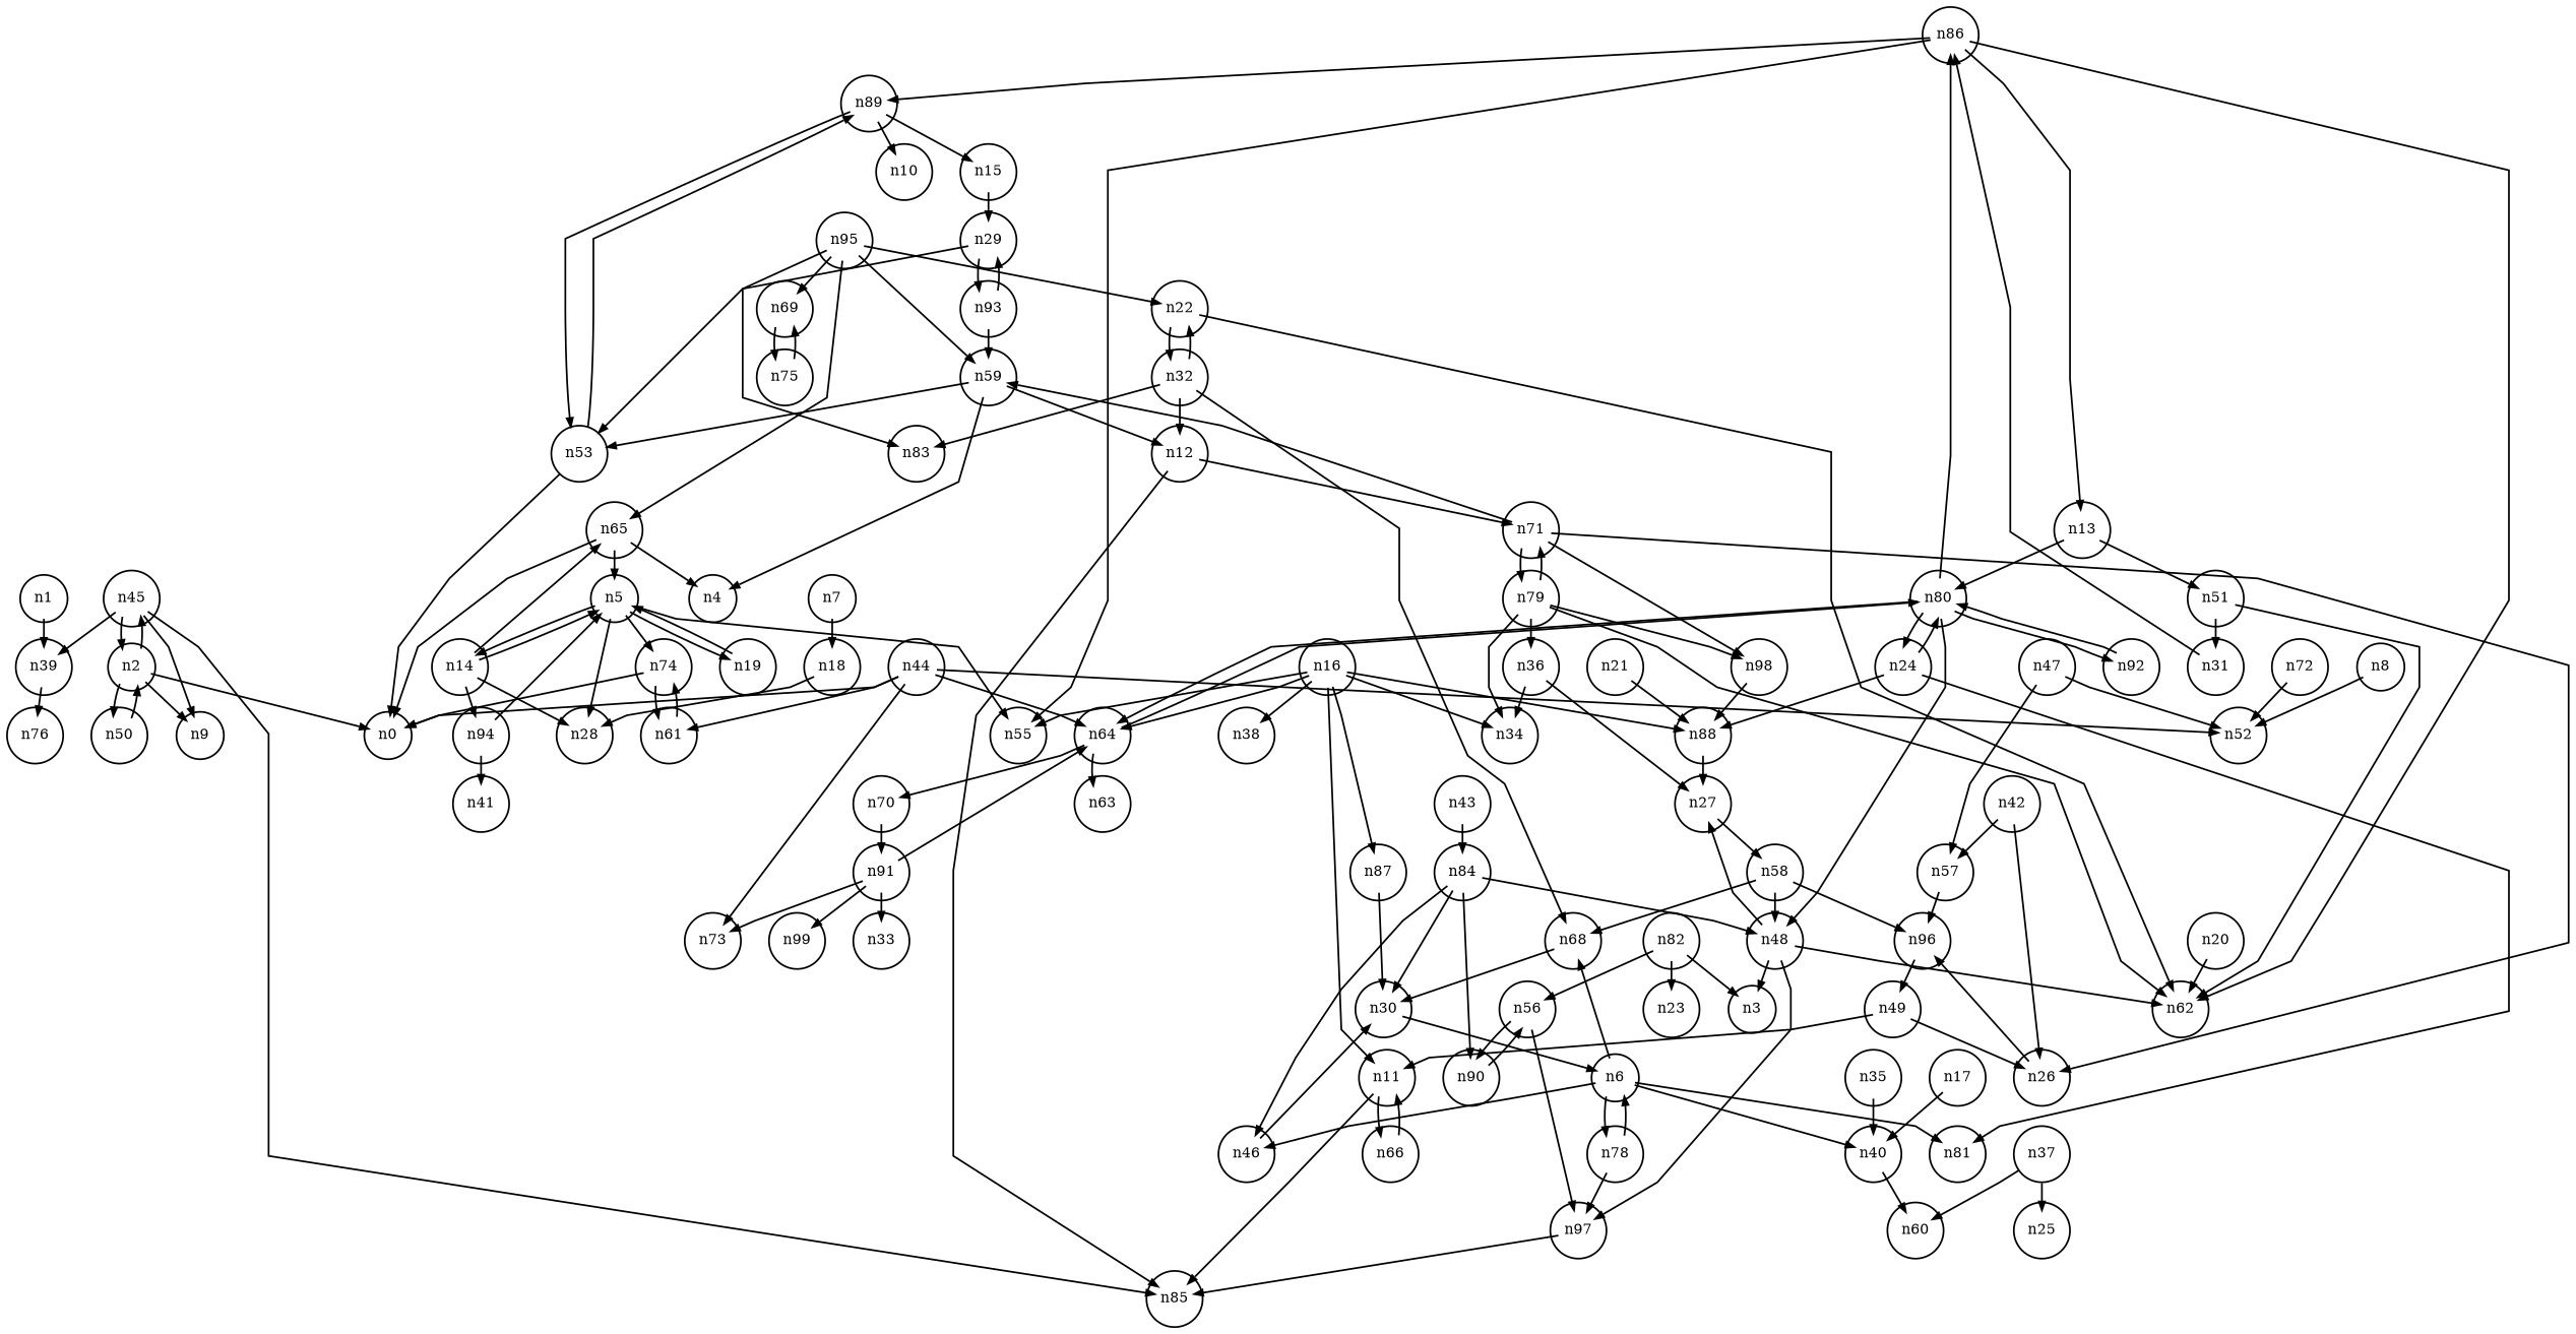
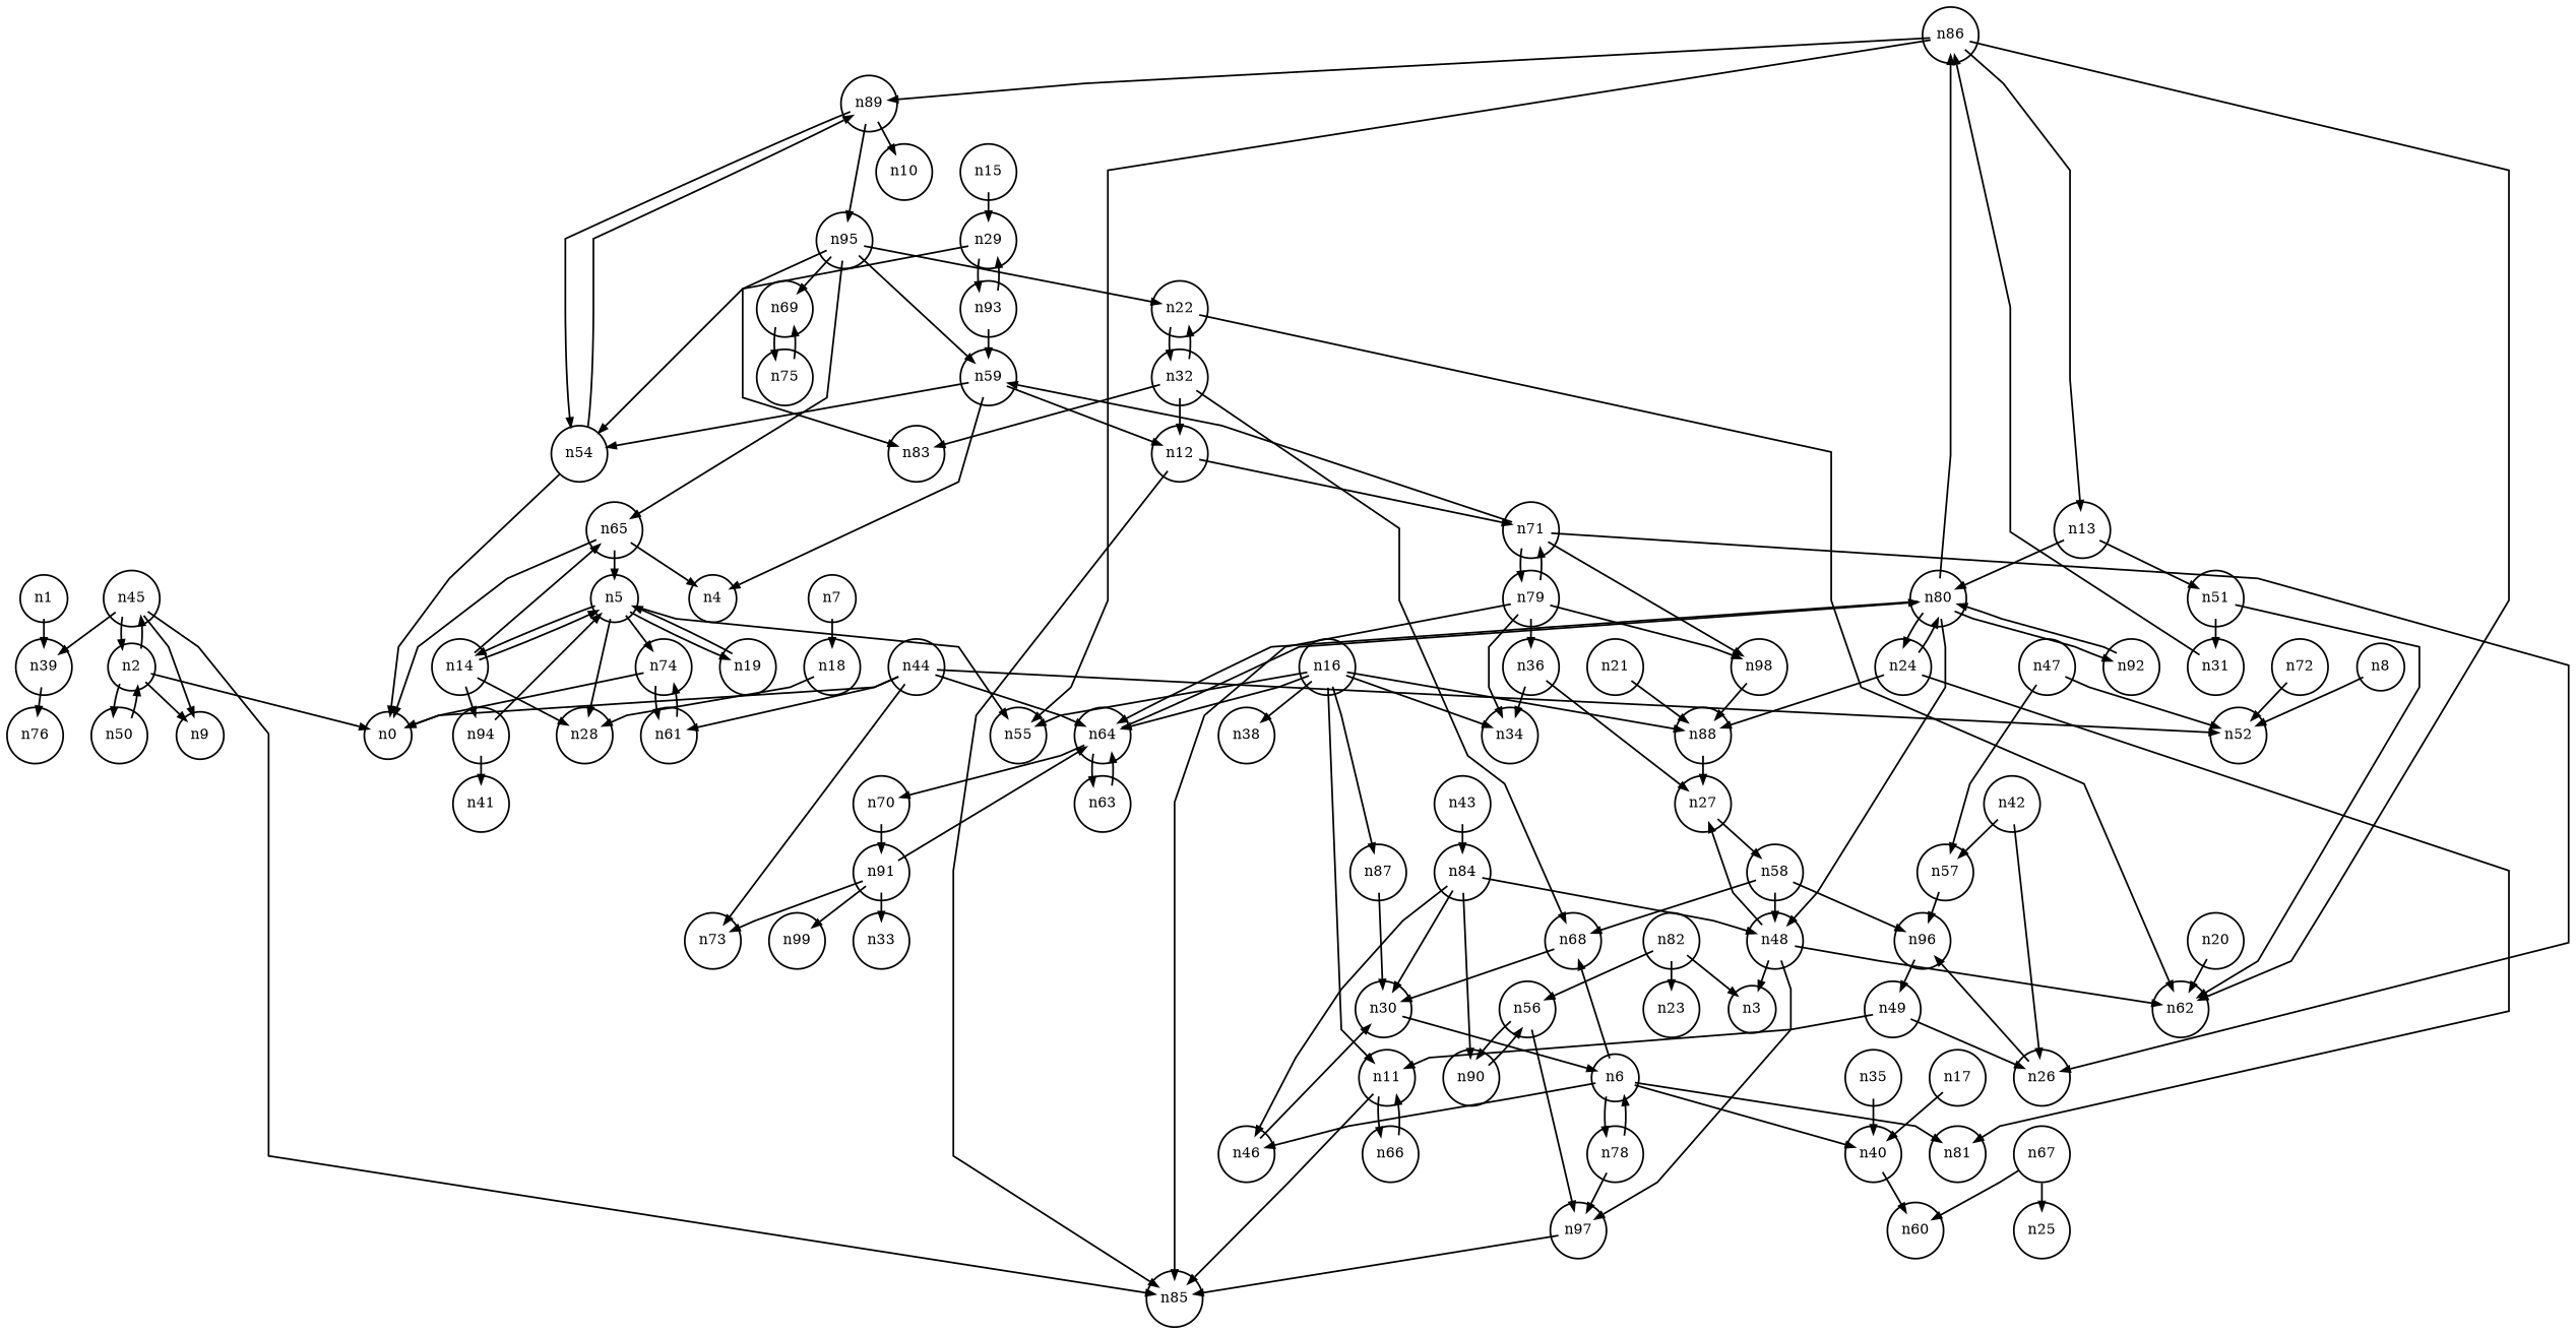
  digraph {
    fontsize=8
    nodesep=0.22
    nodesize=0.32
    ranksep=0.22
    splines=polyline
    node [fixedsize=shape fontsize=8 shape=circle]
    edge [arrowsize=0.5]
    n39 [width=0.32]
    n76 [width=0.32]
    n1 [width=0.32]
    n2 [width=0.32]
    n0 [width=0.32]
    n9 [width=0.32]
    n50 [width=0.32]
    n45 [width=0.32]
    n85 [width=0.32]
    n14 [width=0.32]
    n28 [width=0.32]
    n65 [width=0.32]
    n94 [width=0.32]
    n5 [width=0.32]
    n4 [width=0.32]
    n41 [width=0.32]
    n19 [width=0.32]
    n55 [width=0.32]
    n74 [width=0.32]
    n61 [width=0.32]
    n40 [width=0.32]
    n60 [width=0.32]
    n6 [width=0.32]
    n46 [width=0.32]
    n68 [width=0.32]
    n78 [width=0.32]
    n81 [width=0.32]
    n30 [width=0.32]
    n97 [width=0.32]
    n18 [width=0.32]
    n7 [width=0.32]
    n8 [width=0.32]
    n52 [width=0.32]
    n66 [width=0.32]
    n11 [width=0.32]
    n12 [width=0.32]
    n71 [width=0.32]
    n26 [width=0.32]
    n59 [width=0.32]
    n79 [width=0.32]
    n98 [width=0.32]
    n96 [width=0.32]
-   n54 [width=0.32 label=n53]
+   n54 [width=0.32]
    n62 [width=0.32]
    n34 [width=0.32]
    n36 [width=0.32]
    n88 [width=0.32]
    n51 [width=0.32]
    n31 [width=0.32]
    n86 [width=0.32]
    n13 [width=0.32]
    n89 [width=0.32]
    n80 [width=0.32]
    n64 [width=0.32]
    n24 [width=0.32]
    n48 [width=0.32]
    n92 [width=0.32]
    n63 [width=0.32]
    n70 [width=0.32]
    n27 [width=0.32]
    n3 [width=0.32]
    n29 [width=0.32]
    n93 [width=0.32]
    n15 [width=0.32]
    n10 [width=0.32]
    n16 [width=0.32]
    n38 [width=0.32]
    n87 [width=0.32]
    n91 [width=0.32]
    n58 [width=0.32]
    n99 [width=0.32]
    n73 [width=0.32]
    n33 [width=0.32]
    n17 [width=0.32]
    n20 [width=0.32]
    n21 [width=0.32]
    n22 [width=0.32]
    n32 [width=0.32]
    n83 [width=0.32]
    n49 [width=0.32]
    n35 [width=0.32]
    n42 [width=0.32]
    n57 [width=0.32]
    n84 [width=0.32]
    n90 [width=0.32]
    n56 [width=0.32]
    n43 [width=0.32]
    n44 [width=0.32]
    n47 [width=0.32]
-   n67 [width=0.32 label=n37]
+   n67 [width=0.32]
    n25 [width=0.32]
    n72 [width=0.32]
    n69 [width=0.32]
    n75 [width=0.32]
    n82 [width=0.32]
    n23 [width=0.32]
    n95 [width=0.32]
    n39 -> n76
    n1 -> n39
    n2 -> n0
    n2 -> n9
    n2 -> n50
    n2 -> n45
    n50 -> n2
    n45 -> n39
    n45 -> n2
    n45 -> n9
    n45 -> n85
    n14 -> n28
    n14 -> n65
    n14 -> n94
    n14 -> n5
    n65 -> n0
    n65 -> n5
    n65 -> n4
    n94 -> n5
    n94 -> n41
    n5 -> n14
    n5 -> n28
    n5 -> n19
    n5 -> n55
    n5 -> n74
    n19 -> n5
    n74 -> n0
    n74 -> n61
    n61 -> n74
    n40 -> n60
    n6 -> n40
    n6 -> n46
    n6 -> n68
    n6 -> n78
    n6 -> n81
    n46 -> n30
    n68 -> n30
    n78 -> n6
    n78 -> n97
    n30 -> n6
    n97 -> n85
    n18 -> n28
    n7 -> n18
    n8 -> n52
    n66 -> n11
    n11 -> n85
    n11 -> n66
    n12 -> n85
    n12 -> n71
    n71 -> n26
    n71 -> n59
    n71 -> n79
    n71 -> n98
    n26 -> n96
    n59 -> n4
    n59 -> n12
    n59 -> n54
    n79 -> n71
    n79 -> n98
-   n79 -> n62
+   n79 -> n85
    n79 -> n34
    n79 -> n36
    n98 -> n88
    n96 -> n49
    n54 -> n0
    n54 -> n89
    n36 -> n34
    n36 -> n27
    n88 -> n27
    n51 -> n62
    n51 -> n31
    n31 -> n86
    n86 -> n55
    n86 -> n62
    n86 -> n13
    n86 -> n89
    n13 -> n51
    n13 -> n80
    n89 -> n54
-   n89 -> n15
+   n89 -> n95
    n89 -> n10
    n80 -> n86
    n80 -> n64
    n80 -> n24
    n80 -> n48
    n80 -> n92
    n64 -> n80
    n64 -> n63
    n64 -> n70
    n24 -> n81
    n24 -> n88
    n24 -> n80
    n48 -> n97
    n48 -> n62
    n48 -> n27
    n48 -> n3
    n92 -> n80
+   n63 -> n64
    n70 -> n91
    n27 -> n58
    n29 -> n54
    n29 -> n93
    n93 -> n59
    n93 -> n29
    n15 -> n29
    n16 -> n55
    n16 -> n11
    n16 -> n34
    n16 -> n88
    n16 -> n64
    n16 -> n38
    n16 -> n87
    n87 -> n30
    n91 -> n64
    n91 -> n99
    n91 -> n73
    n91 -> n33
    n58 -> n68
    n58 -> n96
    n58 -> n48
    n17 -> n40
    n20 -> n62
    n21 -> n88
    n22 -> n62
    n22 -> n32
    n32 -> n68
    n32 -> n12
    n32 -> n22
    n32 -> n83
    n49 -> n11
    n49 -> n26
    n35 -> n40
    n42 -> n26
    n42 -> n57
    n57 -> n96
    n84 -> n46
    n84 -> n30
    n84 -> n48
    n84 -> n90
    n90 -> n56
    n56 -> n97
    n56 -> n90
    n43 -> n84
    n44 -> n0
    n44 -> n61
    n44 -> n52
    n44 -> n64
    n44 -> n73
    n47 -> n52
    n47 -> n57
    n67 -> n60
    n67 -> n25
    n72 -> n52
    n69 -> n75
    n75 -> n69
    n82 -> n3
    n82 -> n56
    n82 -> n23
    n95 -> n65
    n95 -> n59
    n95 -> n22
    n95 -> n83
    n95 -> n69
  }
